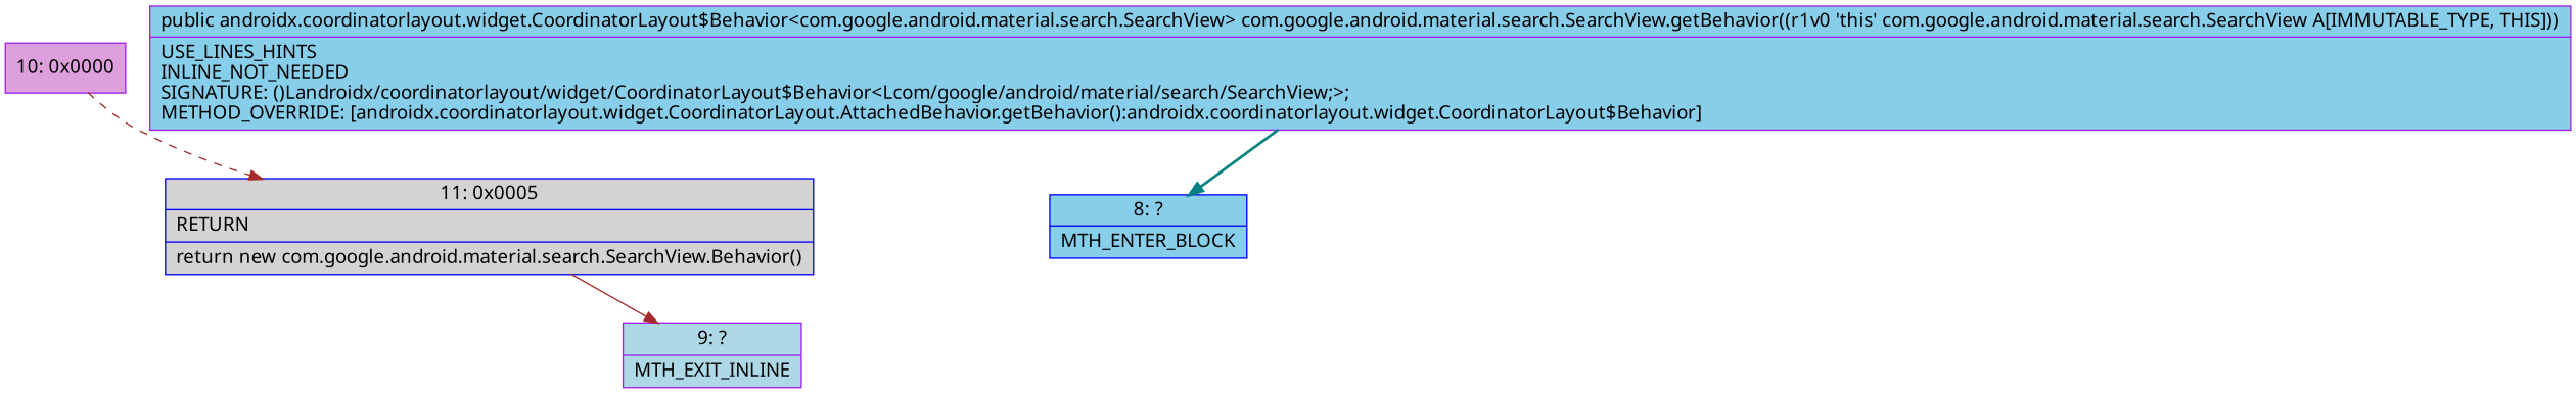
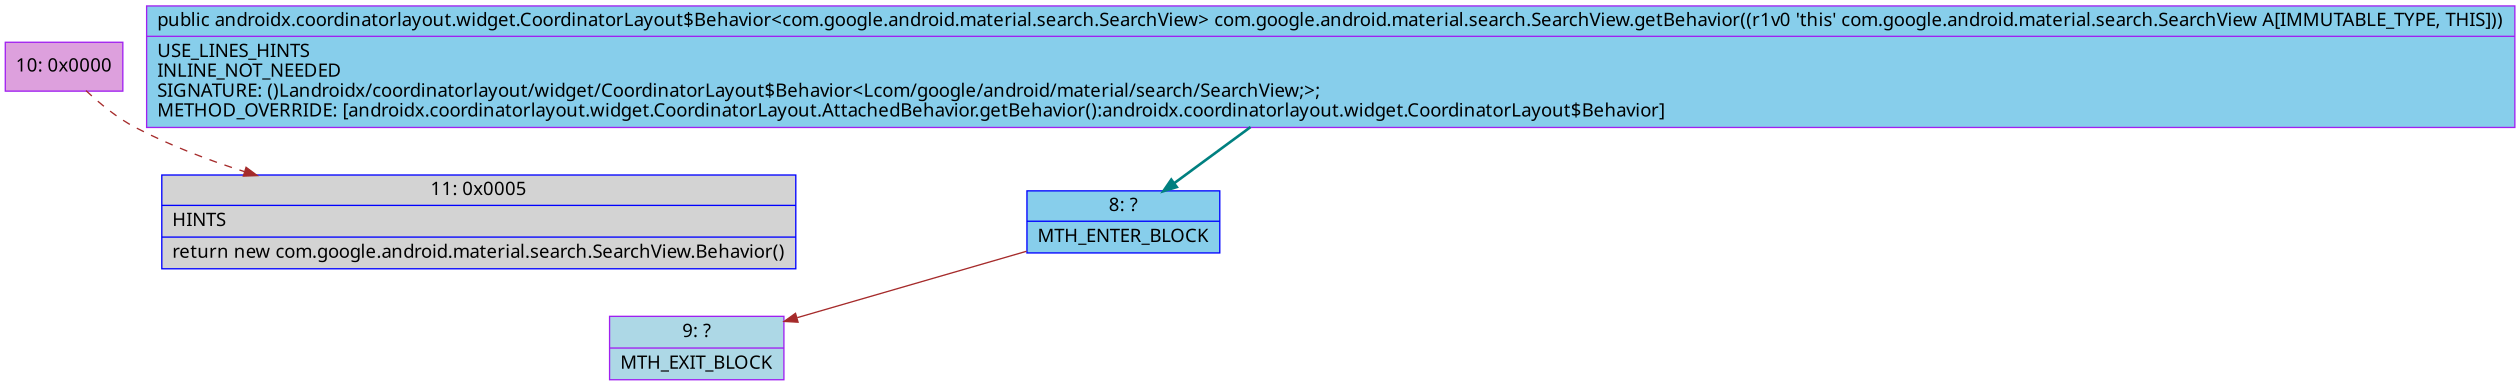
  digraph {
    fontname="Noto Sans"
    node [color=purple fillcolor=skyblue fontname="Noto Sans" shape=record style=filled]
    edge [color=brown fontname="Noto Sans"]
    n1 [color=blue label="{8\:\ ?|MTH_ENTER_BLOCK\l}"]
    n2 [fillcolor=plum label="{10\:\ 0x0000}"]
-   n3 [color=blue fillcolor=lightgrey label="{11\:\ 0x0005|RETURN\l|return new com.google.android.material.search.SearchView.Behavior()\l}"]
-   n4 [fillcolor=lightblue label="{9\:\ ?|MTH_EXIT_INLINE\l}"]
+   n3 [color=blue fillcolor=lightgrey label="{11\:\ 0x0005|HINTS\l|return new com.google.android.material.search.SearchView.Behavior()\l}"]
+   n4 [fillcolor=lightblue label="{9\:\ ?|MTH_EXIT_BLOCK\l}"]
    n5 [label="{public androidx.coordinatorlayout.widget.CoordinatorLayout$Behavior\<com.google.android.material.search.SearchView\> com.google.android.material.search.SearchView.getBehavior((r1v0 'this' com.google.android.material.search.SearchView A[IMMUTABLE_TYPE, THIS]))  | USE_LINES_HINTS\lINLINE_NOT_NEEDED\lSIGNATURE: ()Landroidx\/coordinatorlayout\/widget\/CoordinatorLayout$Behavior\<Lcom\/google\/android\/material\/search\/SearchView;\>;\lMETHOD_OVERRIDE: [androidx.coordinatorlayout.widget.CoordinatorLayout.AttachedBehavior.getBehavior():androidx.coordinatorlayout.widget.CoordinatorLayout$Behavior]\l}"]
    n2 -> n3 [style=dashed]
-   n3 -> n4 [style=solid]
+   n1 -> n4 [style=solid]
    n5 -> n1 [color=teal style=bold]
  }
